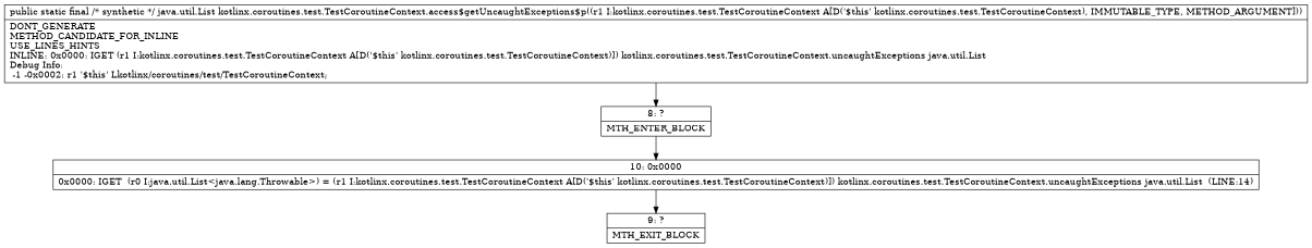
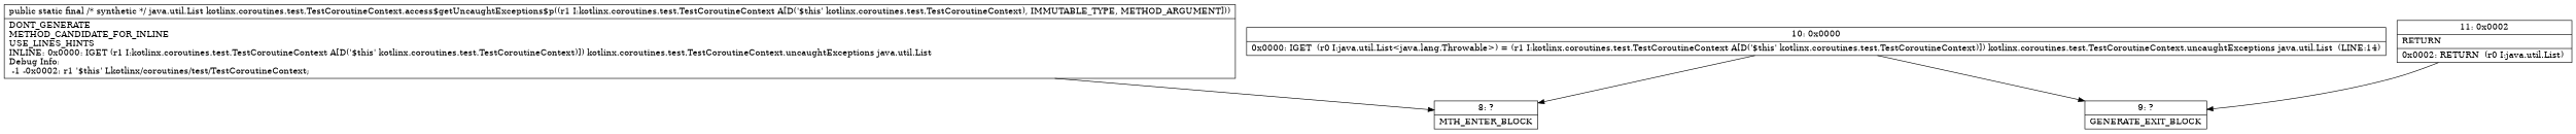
  digraph {
    node [shape=record]
    n1 [label="{8\:\ ?|MTH_ENTER_BLOCK\l}"]
    n2 [label="{10\:\ 0x0000|0x0000: IGET  (r0 I:java.util.List\<java.lang.Throwable\>) = (r1 I:kotlinx.coroutines.test.TestCoroutineContext A[D('$this' kotlinx.coroutines.test.TestCoroutineContext)]) kotlinx.coroutines.test.TestCoroutineContext.uncaughtExceptions java.util.List  (LINE:14)\l}"]
-   n3 [label="{9\:\ ?|MTH_EXIT_BLOCK\l}"]
+   n3 [label="{9\:\ ?|GENERATE_EXIT_BLOCK\l}"]
+   n4 [label="{11\:\ 0x0002|RETURN\l|0x0002: RETURN  (r0 I:java.util.List) \l}"]
    n5 [label="{public static final \/* synthetic *\/ java.util.List kotlinx.coroutines.test.TestCoroutineContext.access$getUncaughtExceptions$p((r1 I:kotlinx.coroutines.test.TestCoroutineContext A[D('$this' kotlinx.coroutines.test.TestCoroutineContext), IMMUTABLE_TYPE, METHOD_ARGUMENT]))  | DONT_GENERATE\lMETHOD_CANDIDATE_FOR_INLINE\lUSE_LINES_HINTS\lINLINE: 0x0000: IGET  (r1 I:kotlinx.coroutines.test.TestCoroutineContext A[D('$this' kotlinx.coroutines.test.TestCoroutineContext)]) kotlinx.coroutines.test.TestCoroutineContext.uncaughtExceptions java.util.List\lDebug Info:\l  \-1 \-0x0002: r1 '$this' Lkotlinx\/coroutines\/test\/TestCoroutineContext;\l}"]
-   n1 -> n2
+   n2 -> n1
    n2 -> n3
+   n4 -> n3
    n5 -> n1
  }
